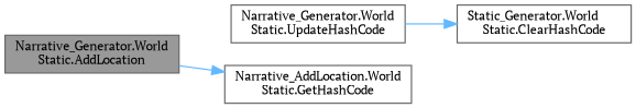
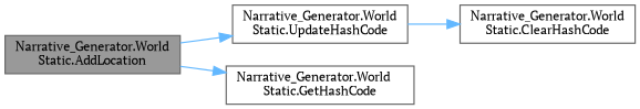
  digraph {
    fontname="PT Serif"
    rankdir=LR
    node [color=grey40 fillcolor=white fontname="PT Serif" fontsize=10 shape=box style=filled]
    edge [color=steelblue1 fontname="PT Serif" fontsize=10 labelfontname=Helvetica labelfontsize=10 style=solid]
    n1 [color=gray40 fillcolor=grey60 fontcolor=black height=0.2 label="Narrative_Generator.World\lStatic.AddLocation" width=0.4]
    n2 [height=0.2 label="Narrative_Generator.World\lStatic.UpdateHashCode" width=0.4]
-   n3 [height=0.2 label="Narrative_AddLocation.World\lStatic.GetHashCode" width=0.4]
-   n4 [height=0.2 label="Static_Generator.World\lStatic.ClearHashCode" width=0.4]
+   n3 [height=0.2 label="Narrative_Generator.World\lStatic.GetHashCode" width=0.4]
+   n4 [height=0.2 label="Narrative_Generator.World\lStatic.ClearHashCode" width=0.4]
+   n1 -> n2
    n1 -> n3
    n2 -> n4
  }
